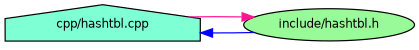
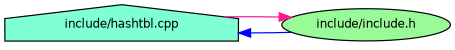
  digraph {
    rankdir=LR
    node [color=black fontname=Helvetica fontsize=10 style=filled]
    edge [dir=back fontname=Helvetica fontsize=10 labelfontname=Helvetica labelfontsize=10 style=solid]
-   n1 [fillcolor=aquamarine fontcolor=black height=0.2 label="cpp/hashtbl.cpp" shape=house width=0.4]
-   n2 [fillcolor=palegreen height=0.2 label="include/hashtbl.h" shape=ellipse width=0.4]
+   n1 [fillcolor=aquamarine fontcolor=black height=0.2 label="include/hashtbl.cpp" shape=house width=0.4]
+   n2 [fillcolor=palegreen height=0.2 label="include/include.h" shape=ellipse width=0.4]
    n1 -> n2 [color=blue]
    n2 -> n1 [color=deeppink]
  }
